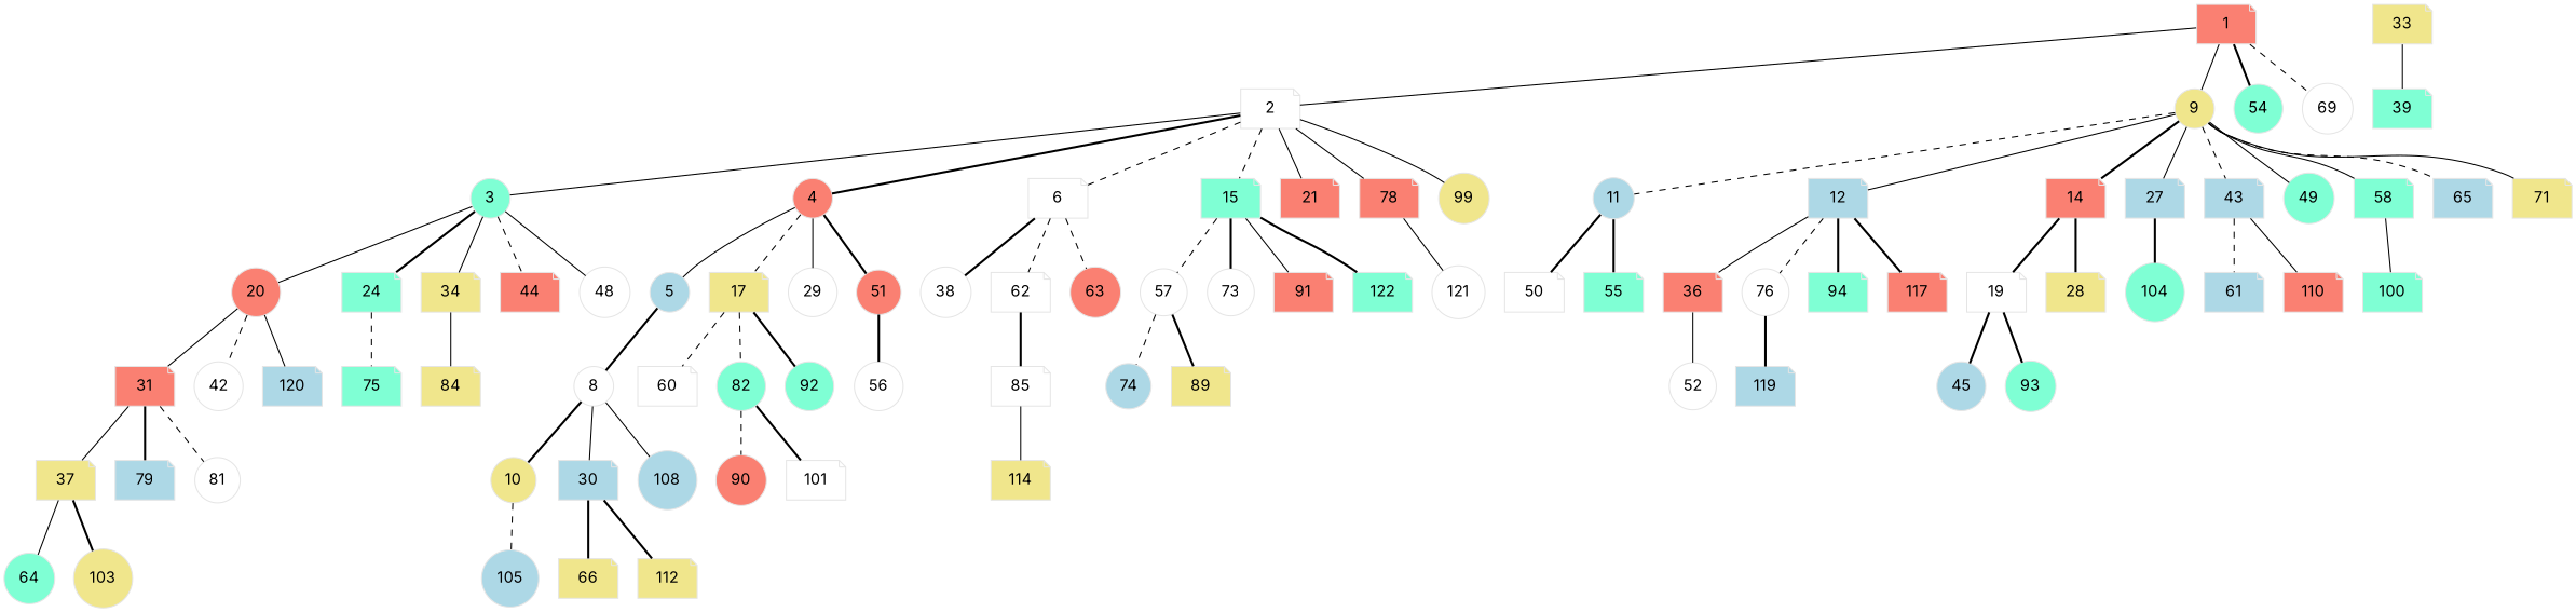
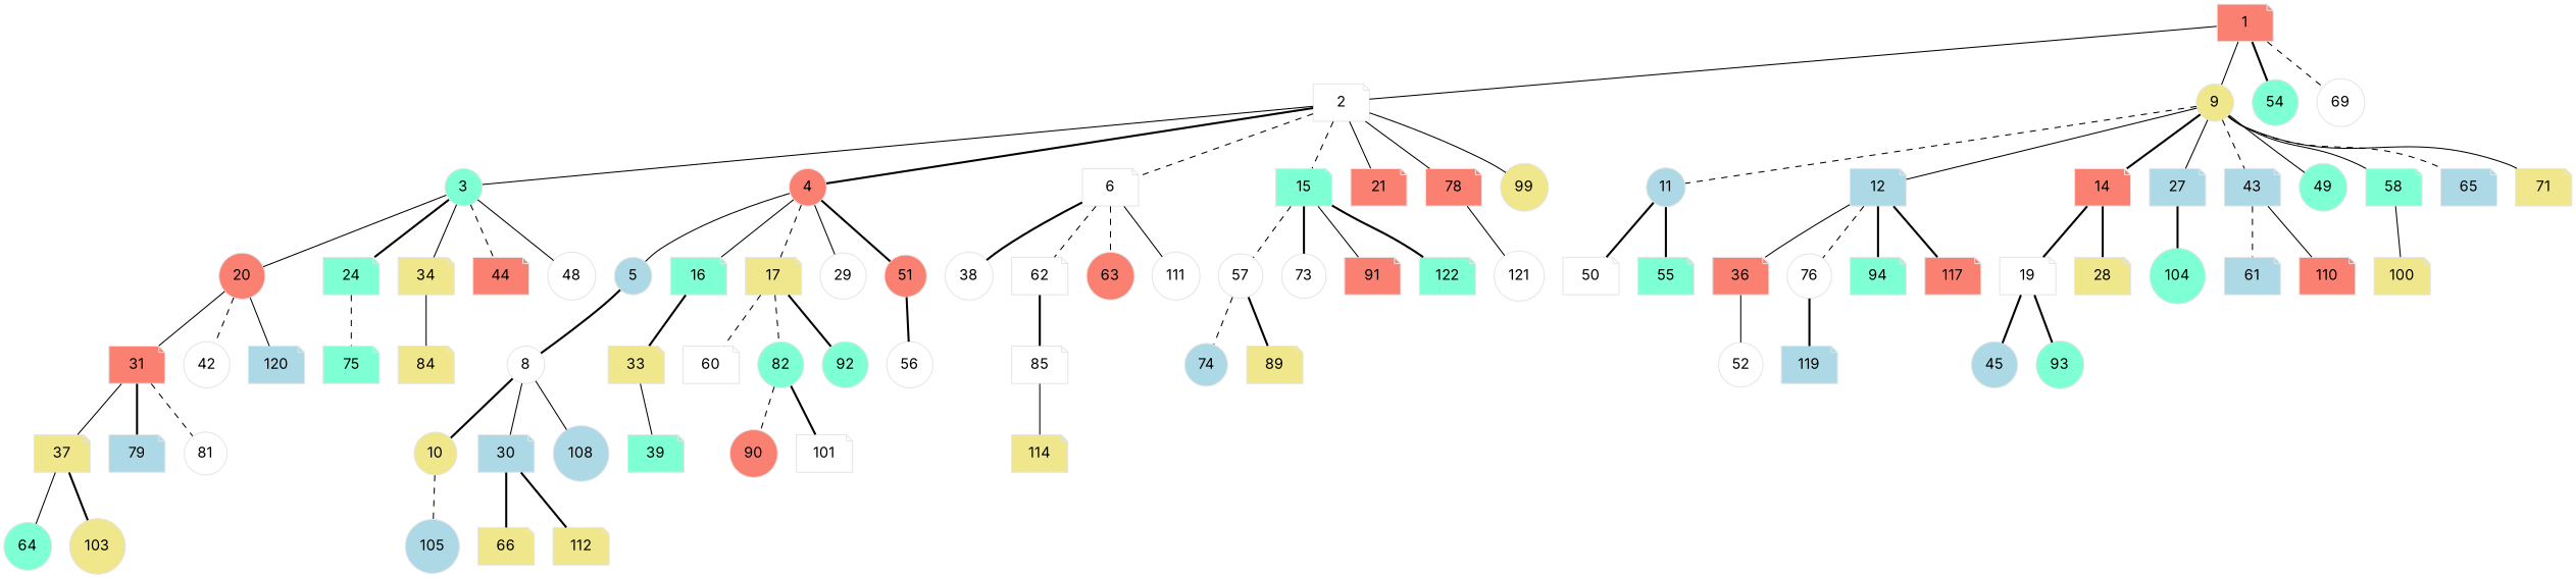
  graph {
    fontname=Inter
    node [color=gray90 fillcolor=white fontname=Inter shape=note style=filled]
    edge [fontname=Inter style=solid]
    1 [fillcolor=salmon super="+23"]
    2 [super="+7"]
    9 [fillcolor=khaki shape=circle super="+46"]
    54 [fillcolor=aquamarine shape=circle super="+67"]
    69 [shape=circle]
    3 [fillcolor=aquamarine shape=circle]
    4 [fillcolor=salmon shape=circle super="+22"]
    6 [super="+18"]
    15 [fillcolor=aquamarine super="+35"]
    21 [fillcolor=salmon super="+77"]
    78 [fillcolor=salmon]
    99 [fillcolor=khaki shape=circle]
    11 [fillcolor=lightblue shape=circle super="+102"]
    12 [fillcolor=lightblue super="+13"]
    14 [fillcolor=salmon]
    27 [fillcolor=lightblue]
    43 [fillcolor=lightblue super="+47"]
    49 [fillcolor=aquamarine shape=circle]
    58 [fillcolor=aquamarine]
    65 [fillcolor=lightblue super="+87"]
    71 [fillcolor=khaki]
    20 [fillcolor=salmon shape=circle super="+26"]
    24 [fillcolor=aquamarine super="+25"]
    34 [fillcolor=khaki]
    44 [fillcolor=salmon]
    48 [shape=circle super="+97"]
    5 [fillcolor=lightblue shape=circle]
+   16 [fillcolor=aquamarine super="+32"]
    17 [fillcolor=khaki super="+72"]
    29 [shape=circle]
    51 [fillcolor=salmon shape=circle super="+53"]
    38 [shape=circle super="+70"]
    62
    63 [fillcolor=salmon shape=circle]
+   111 [shape=circle]
    57 [shape=circle super="+88"]
    73 [shape=circle super="+115"]
    91 [fillcolor=salmon]
    122 [fillcolor=aquamarine]
    121 [shape=circle]
    31 [fillcolor=salmon super="+59"]
    42 [shape=circle]
    120 [fillcolor=lightblue]
    75 [fillcolor=aquamarine]
    84 [fillcolor=khaki]
    8 [shape=circle super="+106"]
    33 [fillcolor=khaki]
    60
    82 [fillcolor=aquamarine shape=circle super="+107"]
    92 [fillcolor=aquamarine shape=circle]
    56 [shape=circle super="+80"]
    10 [fillcolor=khaki shape=circle super="+98"]
    30 [fillcolor=lightblue]
    108 [fillcolor=lightblue shape=circle]
    85
    105 [fillcolor=lightblue shape=circle]
    66 [fillcolor=khaki super="+95"]
    112 [fillcolor=khaki]
    50
    55 [fillcolor=aquamarine super="+96"]
    36 [fillcolor=salmon super="+41"]
    76 [shape=circle super="+118"]
    94 [fillcolor=aquamarine super="+109"]
    117 [fillcolor=salmon]
    19 [super="+86"]
    28 [fillcolor=khaki super="+68"]
    104 [fillcolor=aquamarine shape=circle]
    61 [fillcolor=lightblue]
    110 [fillcolor=salmon]
-   100 [fillcolor=aquamarine]
+   100 [fillcolor=khaki]
    52 [shape=circle]
    119 [fillcolor=lightblue]
    45 [fillcolor=lightblue shape=circle]
    93 [fillcolor=aquamarine shape=circle]
    74 [fillcolor=lightblue shape=circle]
    89 [fillcolor=khaki]
    39 [fillcolor=aquamarine super="+83"]
    90 [fillcolor=salmon shape=circle]
    101
    37 [fillcolor=khaki super="+40"]
    79 [fillcolor=lightblue super="+113"]
    81 [shape=circle]
    64 [fillcolor=aquamarine shape=circle super="+116"]
    103 [fillcolor=khaki shape=circle]
    114 [fillcolor=khaki]
    1 -- 2
    1 -- 9
    1 -- 54 [style=bold]
    1 -- 69 [style=dashed]
    2 -- 3
    2 -- 4 [style=bold]
    2 -- 6 [style=dashed]
    2 -- 15 [style=dashed]
    2 -- 21
    2 -- 78
    2 -- 99
    9 -- 11 [style=dashed]
    9 -- 12
    9 -- 14 [style=bold]
    9 -- 27
    9 -- 43 [style=dashed]
    9 -- 49
    9 -- 58
    9 -- 65 [style=dashed]
    9 -- 71
    3 -- 20
    3 -- 24 [style=bold]
    3 -- 34
    3 -- 44 [style=dashed]
    3 -- 48
    4 -- 5
+   4 -- 16
    4 -- 17 [style=dashed]
    4 -- 29
    4 -- 51 [style=bold]
    6 -- 38 [style=bold]
    6 -- 62 [style=dashed]
    6 -- 63 [style=dashed]
+   6 -- 111
    15 -- 57 [style=dashed]
    15 -- 73 [style=bold]
    15 -- 91
    15 -- 122 [style=bold]
    78 -- 121
    11 -- 50 [style=bold]
    11 -- 55 [style=bold]
    12 -- 36
    12 -- 76 [style=dashed]
    12 -- 94 [style=bold]
    12 -- 117 [style=bold]
    14 -- 19 [style=bold]
    14 -- 28 [style=bold]
    27 -- 104 [style=bold]
    43 -- 61 [style=dashed]
    43 -- 110
    58 -- 100
    20 -- 31
    20 -- 42 [style=dashed]
    20 -- 120
    24 -- 75 [style=dashed]
    34 -- 84
    5 -- 8 [style=bold]
+   16 -- 33 [style=bold]
    17 -- 60 [style=dashed]
    17 -- 82 [style=dashed]
    17 -- 92 [style=bold]
    51 -- 56 [style=bold]
    62 -- 85 [style=bold]
    57 -- 74 [style=dashed]
    57 -- 89 [style=bold]
    31 -- 37
    31 -- 79 [style=bold]
    31 -- 81 [style=dashed]
    8 -- 10 [style=bold]
    8 -- 30
    8 -- 108
    33 -- 39
    82 -- 90 [style=dashed]
    82 -- 101 [style=bold]
    10 -- 105 [style=dashed]
    30 -- 66 [style=bold]
    30 -- 112 [style=bold]
    85 -- 114
    36 -- 52
    76 -- 119 [style=bold]
    19 -- 45 [style=bold]
    19 -- 93 [style=bold]
    37 -- 64
    37 -- 103 [style=bold]
  }
